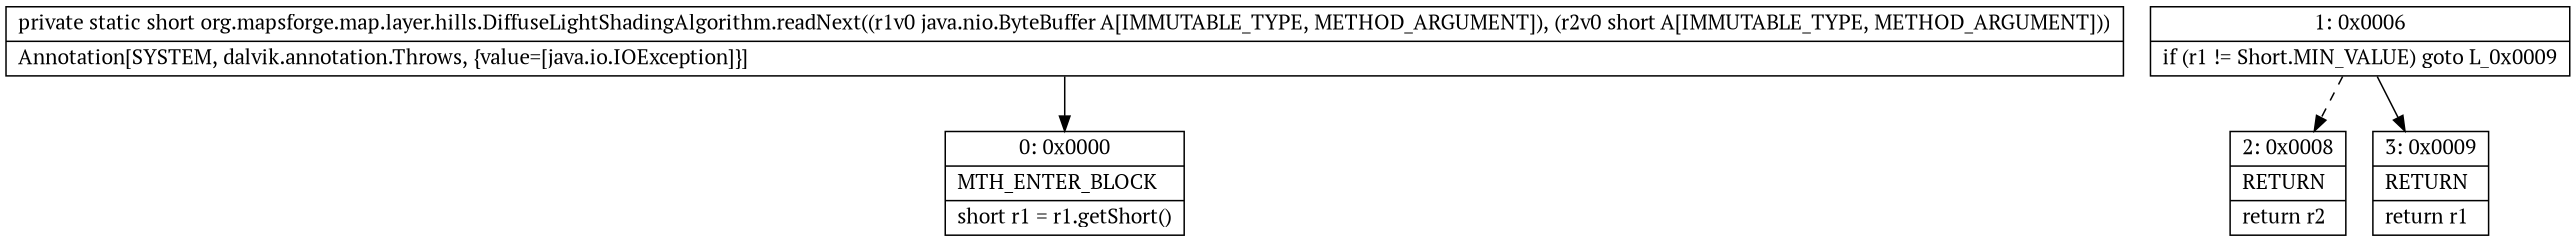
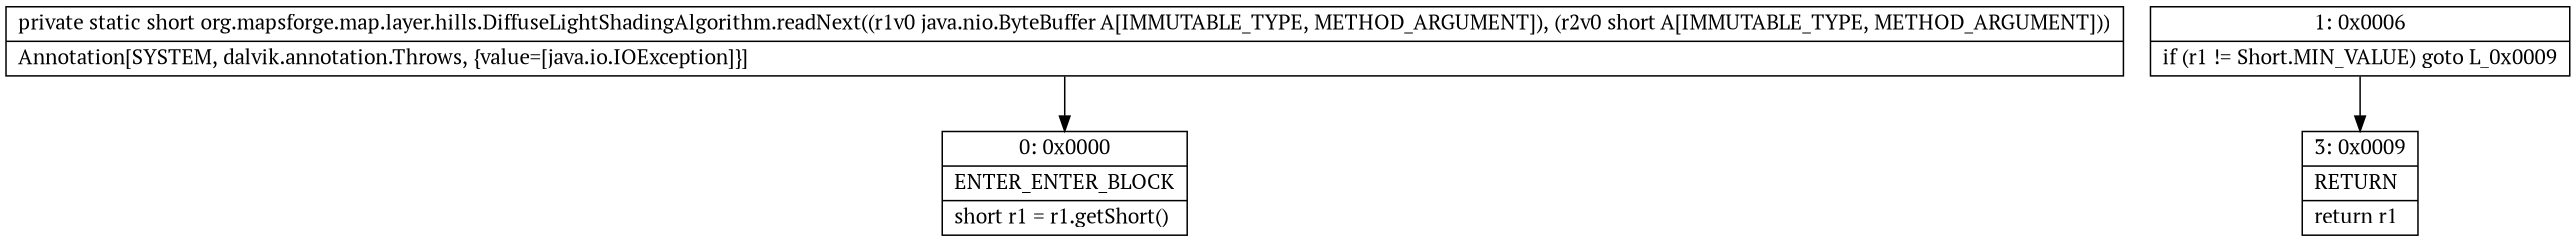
  digraph {
    fontname="PT Serif"
    node [fontname="PT Serif" shape=record]
    edge [fontname="PT Serif"]
-   n1 [label="{0\:\ 0x0000|MTH_ENTER_BLOCK\l|short r1 = r1.getShort()\l}"]
+   n1 [label="{0\:\ 0x0000|ENTER_ENTER_BLOCK\l|short r1 = r1.getShort()\l}"]
    n2 [label="{1\:\ 0x0006|if (r1 != Short.MIN_VALUE) goto L_0x0009\l}"]
-   n3 [label="{2\:\ 0x0008|RETURN\l|return r2\l}"]
    n4 [label="{3\:\ 0x0009|RETURN\l|return r1\l}"]
    n5 [label="{private static short org.mapsforge.map.layer.hills.DiffuseLightShadingAlgorithm.readNext((r1v0 java.nio.ByteBuffer A[IMMUTABLE_TYPE, METHOD_ARGUMENT]), (r2v0 short A[IMMUTABLE_TYPE, METHOD_ARGUMENT]))  | Annotation[SYSTEM, dalvik.annotation.Throws, \{value=[java.io.IOException]\}]\l}"]
-   n2 -> n3 [style=dashed]
    n2 -> n4
    n5 -> n1
  }
